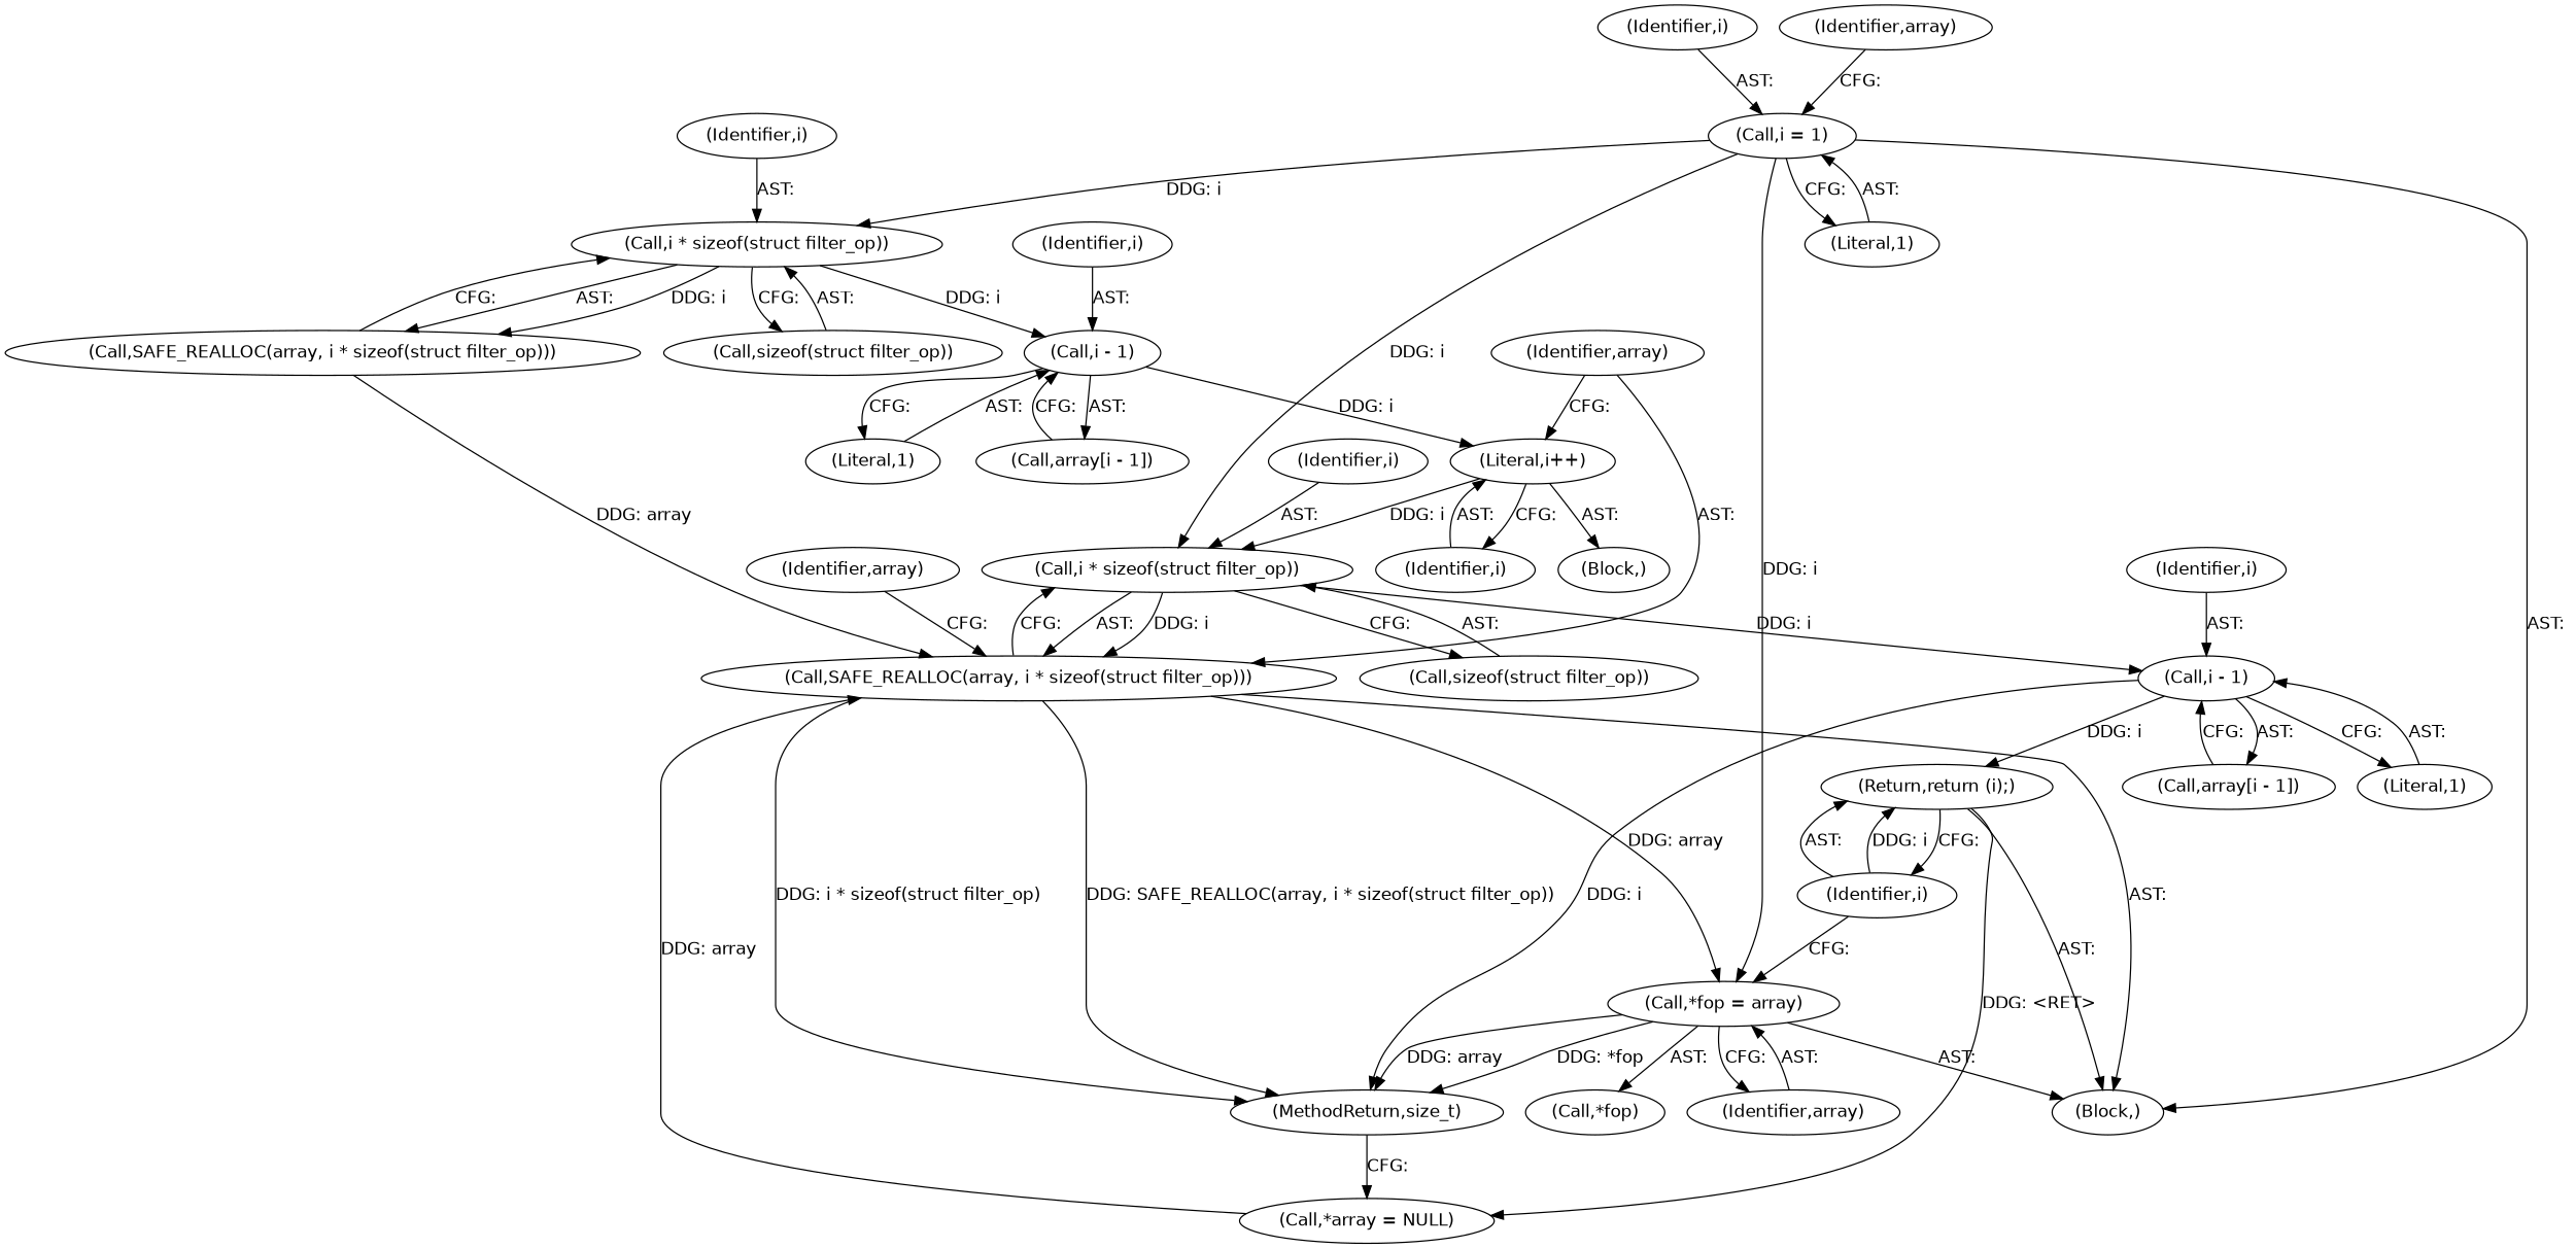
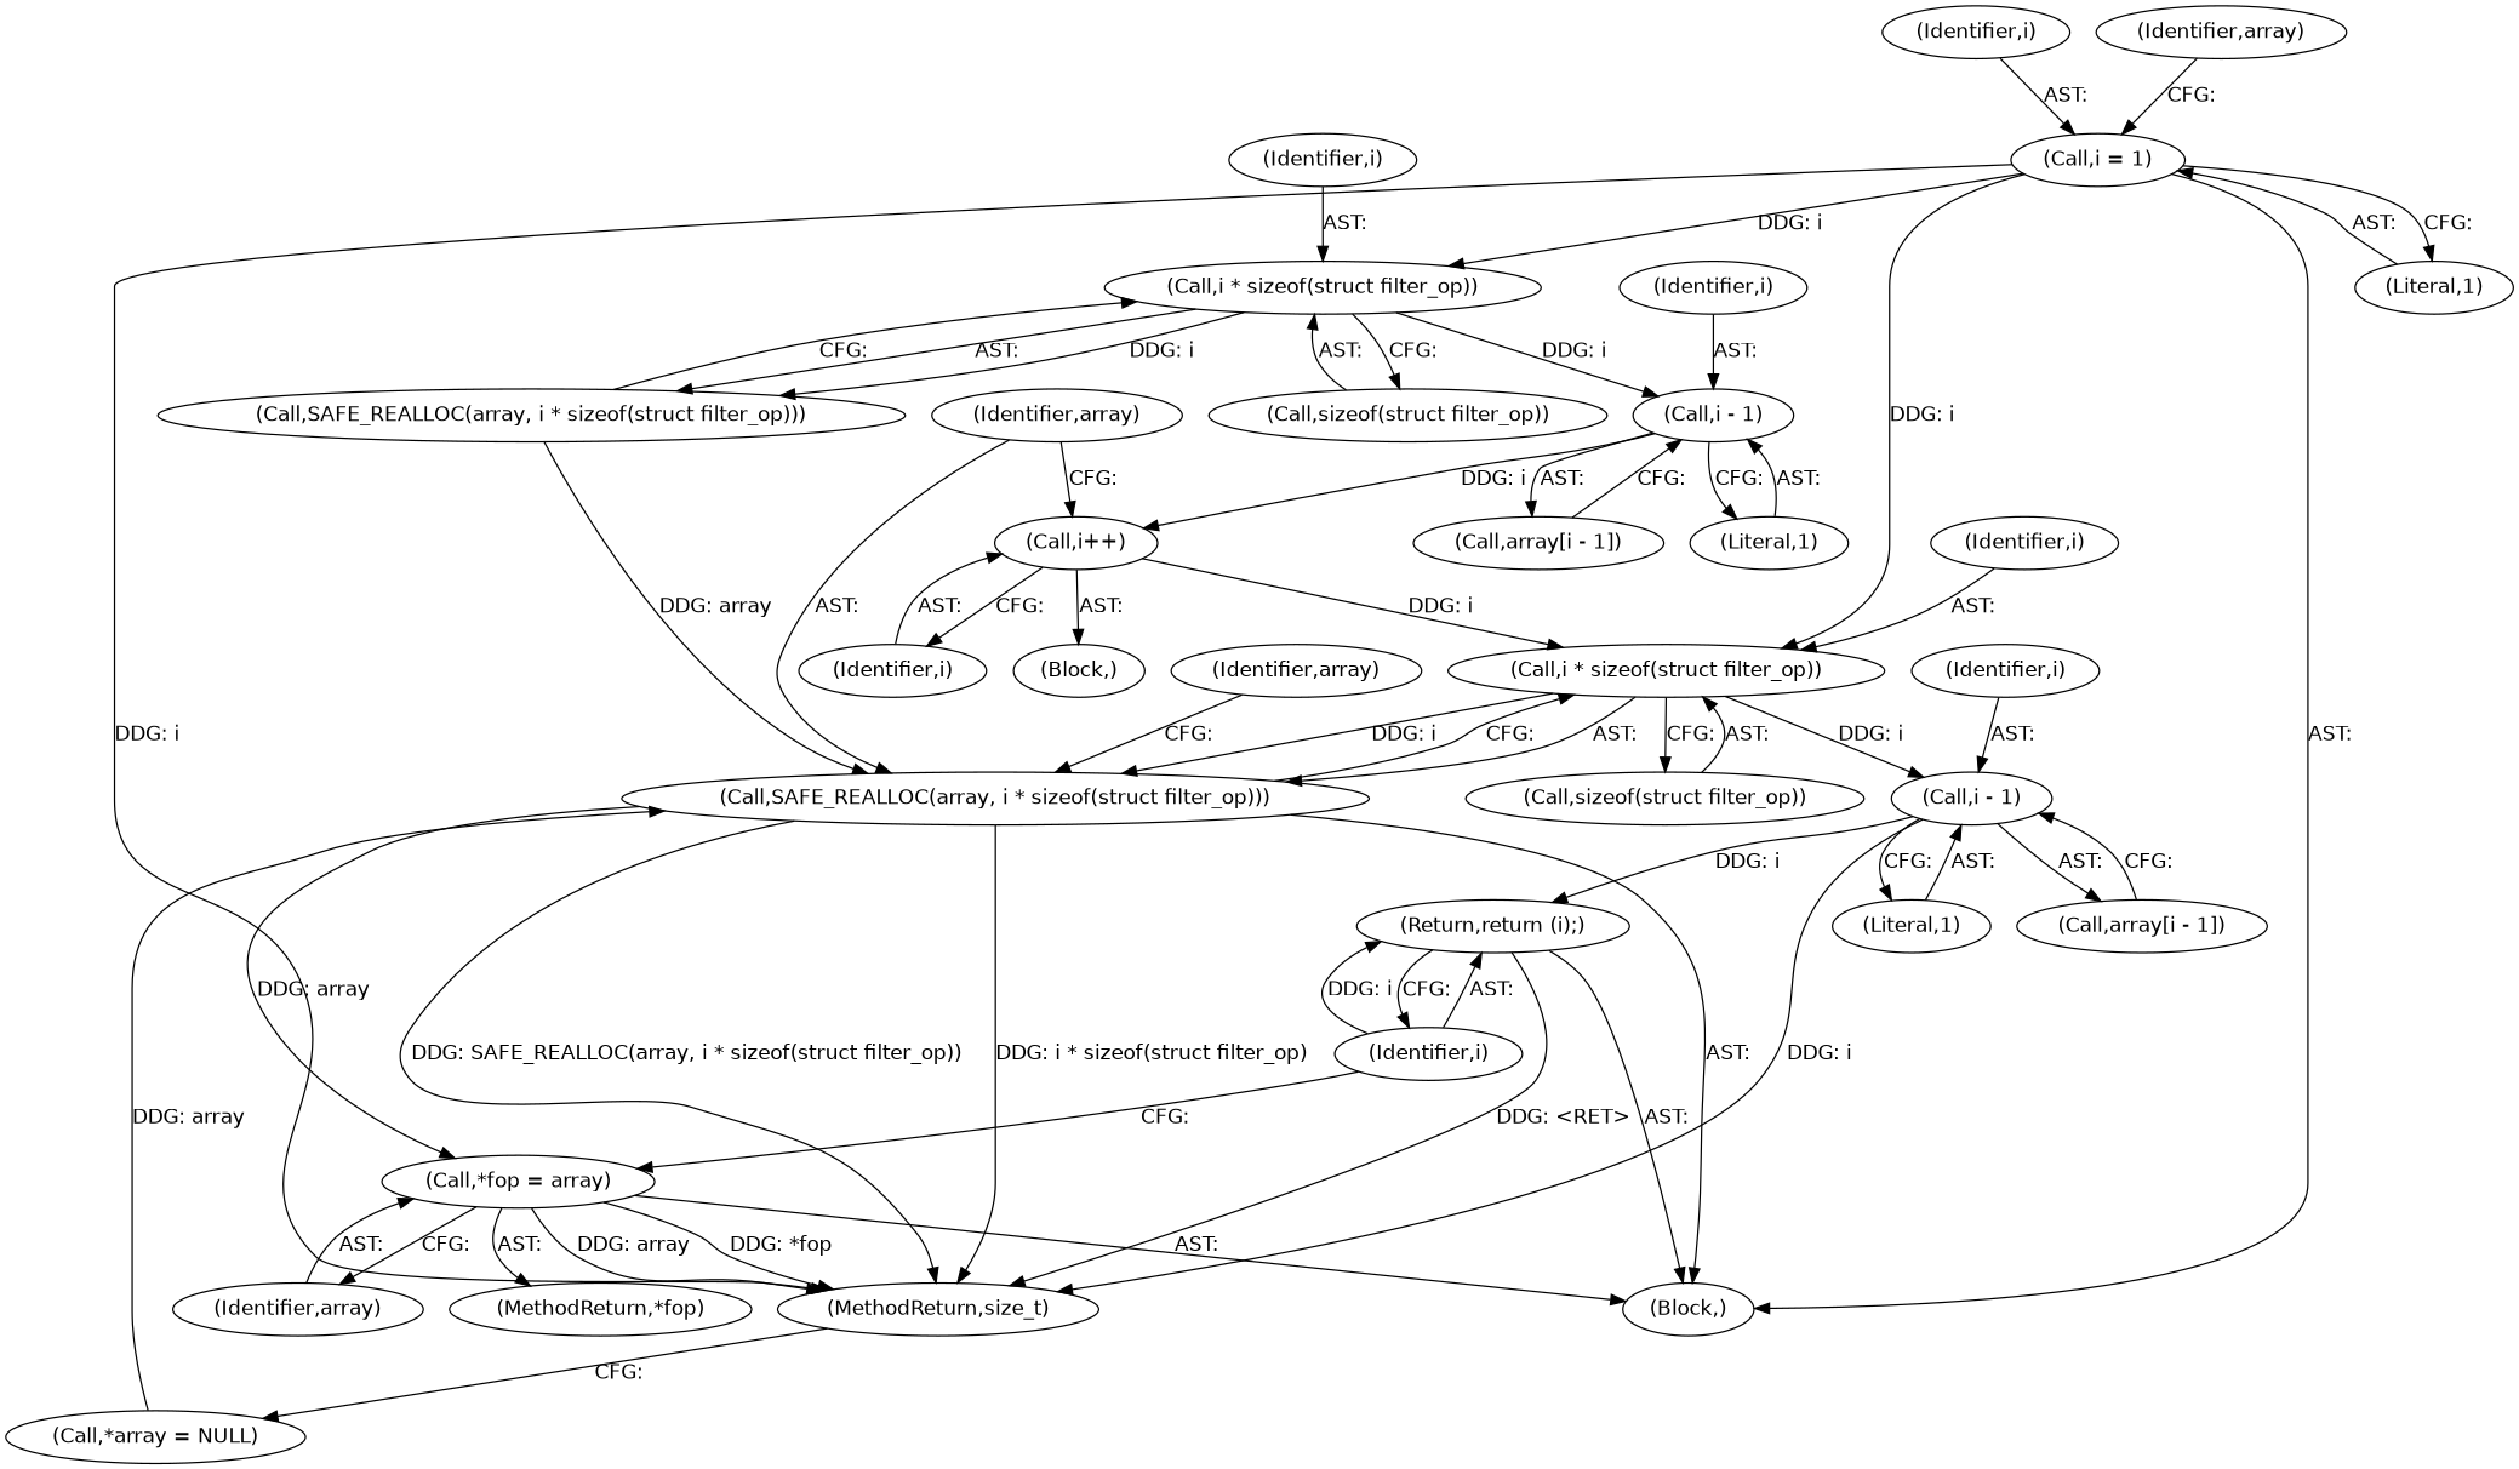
  digraph {
    fontname="DejaVu Sans"
    node [fontname="DejaVu Sans"]
    edge [fontname="DejaVu Sans"]
    n1 [label="(Call,i * sizeof(struct filter_op))"]
    n2 [label="(Call,SAFE_REALLOC(array, i * sizeof(struct filter_op)))"]
    n3 [label="(Call,i - 1)"]
    n4 [label="(Call,sizeof(struct filter_op))"]
    n5 [label="(MethodReturn,size_t)"]
    n6 [label="(Block,)"]
    n7 [label="(Call,*fop = array)"]
    n8 [label="(Return,return (i);)"]
    n9 [label="(Literal,1)"]
    n10 [label="(Call,array[i - 1])"]
    n11 [label="(Call,i = 1)"]
    n12 [label="(Call,i * sizeof(struct filter_op))"]
    n13 [label="(Literal,1)"]
    n14 [label="(Call,i - 1)"]
    n15 [label="(Call,SAFE_REALLOC(array, i * sizeof(struct filter_op)))"]
    n16 [label="(Call,sizeof(struct filter_op))"]
    n17 [label="(Call,*array = NULL)"]
-   n18 [label="(Literal,i++)"]
+   n18 [label="(Call,i++)"]
    n19 [label="(Block,)"]
    n20 [label="(Identifier,i)"]
    n21 [label="(Call,array[i - 1])"]
    n22 [label="(Literal,1)"]
    n23 [label="(Identifier,array)"]
-   n24 [label="(Call,*fop)"]
+   n24 [label="(MethodReturn,*fop)"]
    n25 [label="(Identifier,i)"]
    n26 [label="(Identifier,i)"]
    n27 [label="(Identifier,i)"]
    n28 [label="(Identifier,i)"]
    n29 [label="(Identifier,i)"]
    n30 [label="(Identifier,array)"]
    n31 [label="(Identifier,array)"]
    n32 [label="(Identifier,i)"]
    n33 [label="(Identifier,array)"]
    n1 -> n2 [label="AST: "]
    n1 -> n2 [label="DDG: i"]
    n1 -> n3 [label="DDG: i"]
    n1 -> n4 [label="CFG: "]
    n2 -> n1 [label="CFG: "]
    n2 -> n5 [label="DDG: i * sizeof(struct filter_op)"]
    n2 -> n5 [label="DDG: SAFE_REALLOC(array, i * sizeof(struct filter_op))"]
    n2 -> n6 [label="AST: "]
    n2 -> n7 [label="DDG: array"]
    n3 -> n5 [label="DDG: i"]
    n3 -> n8 [label="DDG: i"]
    n3 -> n9 [label="CFG: "]
    n3 -> n10 [label="AST: "]
    n4 -> n1 [label="AST: "]
    n5 -> n17 [label="CFG: "]
    n7 -> n5 [label="DDG: *fop"]
    n7 -> n5 [label="DDG: array"]
    n7 -> n6 [label="AST: "]
    n7 -> n23 [label="CFG: "]
    n7 -> n24 [label="AST: "]
-   n8 -> n17 [label="DDG: <RET>"]
+   n8 -> n5 [label="DDG: <RET>"]
    n8 -> n6 [label="AST: "]
    n8 -> n25 [label="CFG: "]
    n9 -> n3 [label="AST: "]
    n10 -> n3 [label="CFG: "]
    n11 -> n1 [label="DDG: i"]
-   n11 -> n7 [label="DDG: i"]
+   n11 -> n5 [label="DDG: i"]
    n11 -> n6 [label="AST: "]
    n11 -> n12 [label="DDG: i"]
    n11 -> n13 [label="CFG: "]
    n12 -> n14 [label="DDG: i"]
    n12 -> n15 [label="AST: "]
    n12 -> n15 [label="DDG: i"]
    n12 -> n16 [label="CFG: "]
    n13 -> n11 [label="AST: "]
    n14 -> n18 [label="DDG: i"]
    n14 -> n21 [label="AST: "]
    n14 -> n22 [label="CFG: "]
    n15 -> n2 [label="DDG: array"]
    n15 -> n12 [label="CFG: "]
    n16 -> n12 [label="AST: "]
    n17 -> n2 [label="DDG: array"]
    n18 -> n1 [label="DDG: i"]
    n18 -> n19 [label="AST: "]
    n18 -> n20 [label="CFG: "]
    n20 -> n18 [label="AST: "]
    n21 -> n14 [label="CFG: "]
    n22 -> n14 [label="AST: "]
    n23 -> n7 [label="AST: "]
    n25 -> n7 [label="CFG: "]
    n25 -> n8 [label="AST: "]
    n25 -> n8 [label="DDG: i"]
    n26 -> n12 [label="AST: "]
    n27 -> n11 [label="AST: "]
    n28 -> n3 [label="AST: "]
    n29 -> n1 [label="AST: "]
    n30 -> n11 [label="CFG: "]
    n31 -> n2 [label="CFG: "]
    n32 -> n14 [label="AST: "]
    n33 -> n2 [label="AST: "]
    n33 -> n18 [label="CFG: "]
  }
